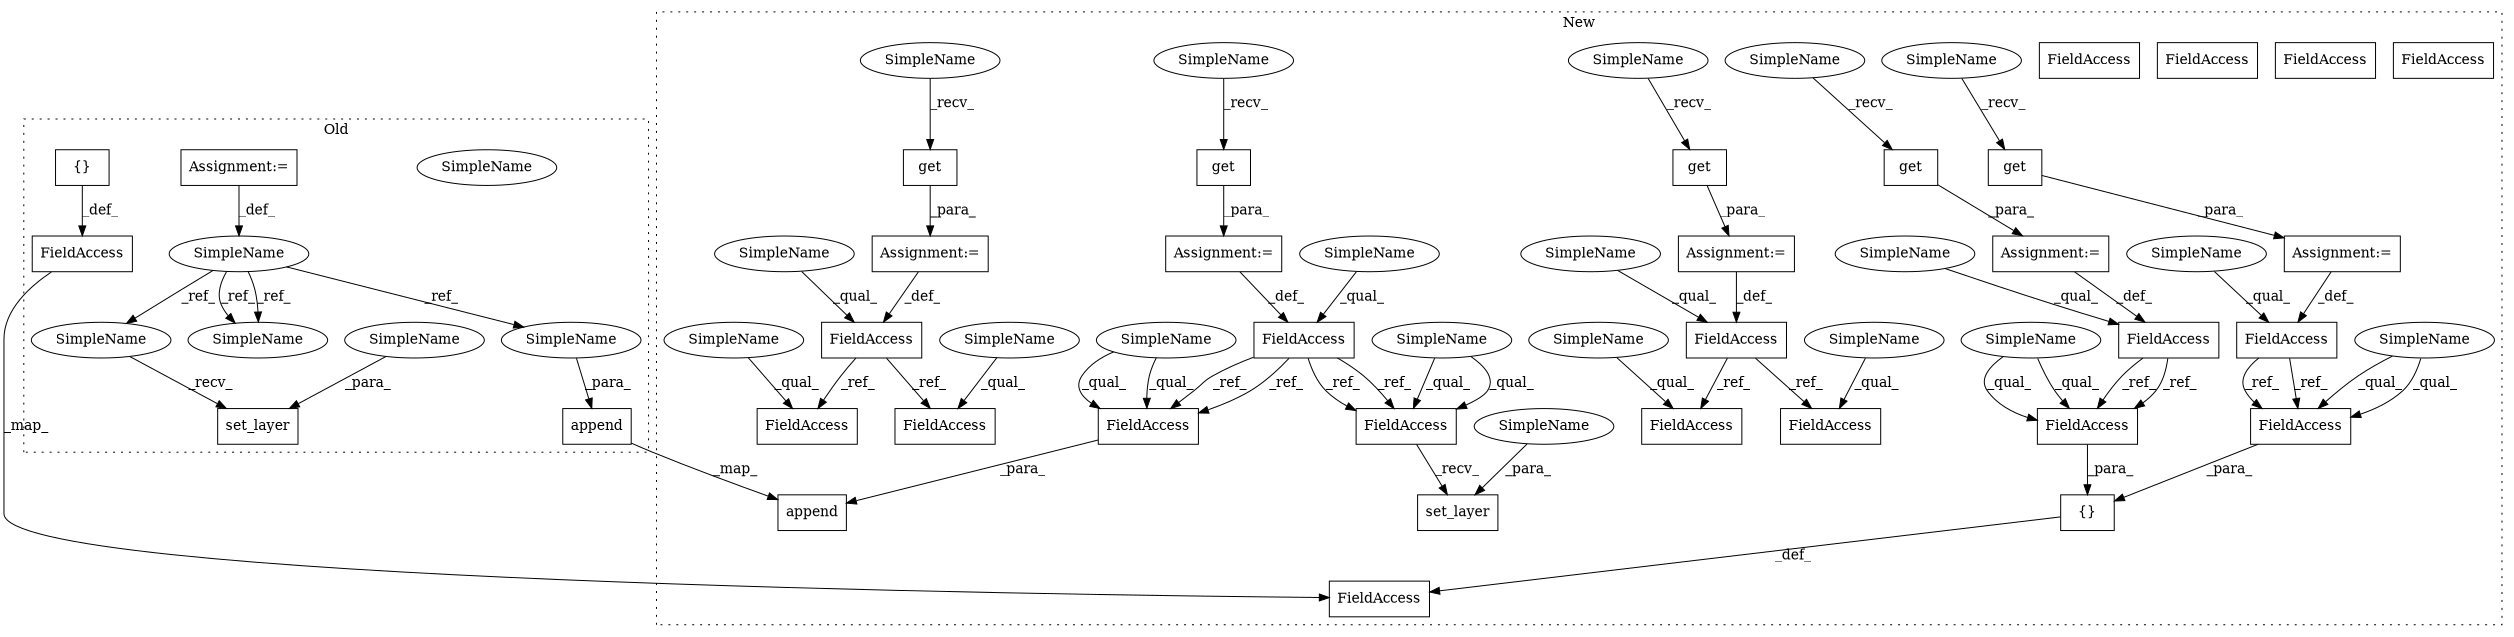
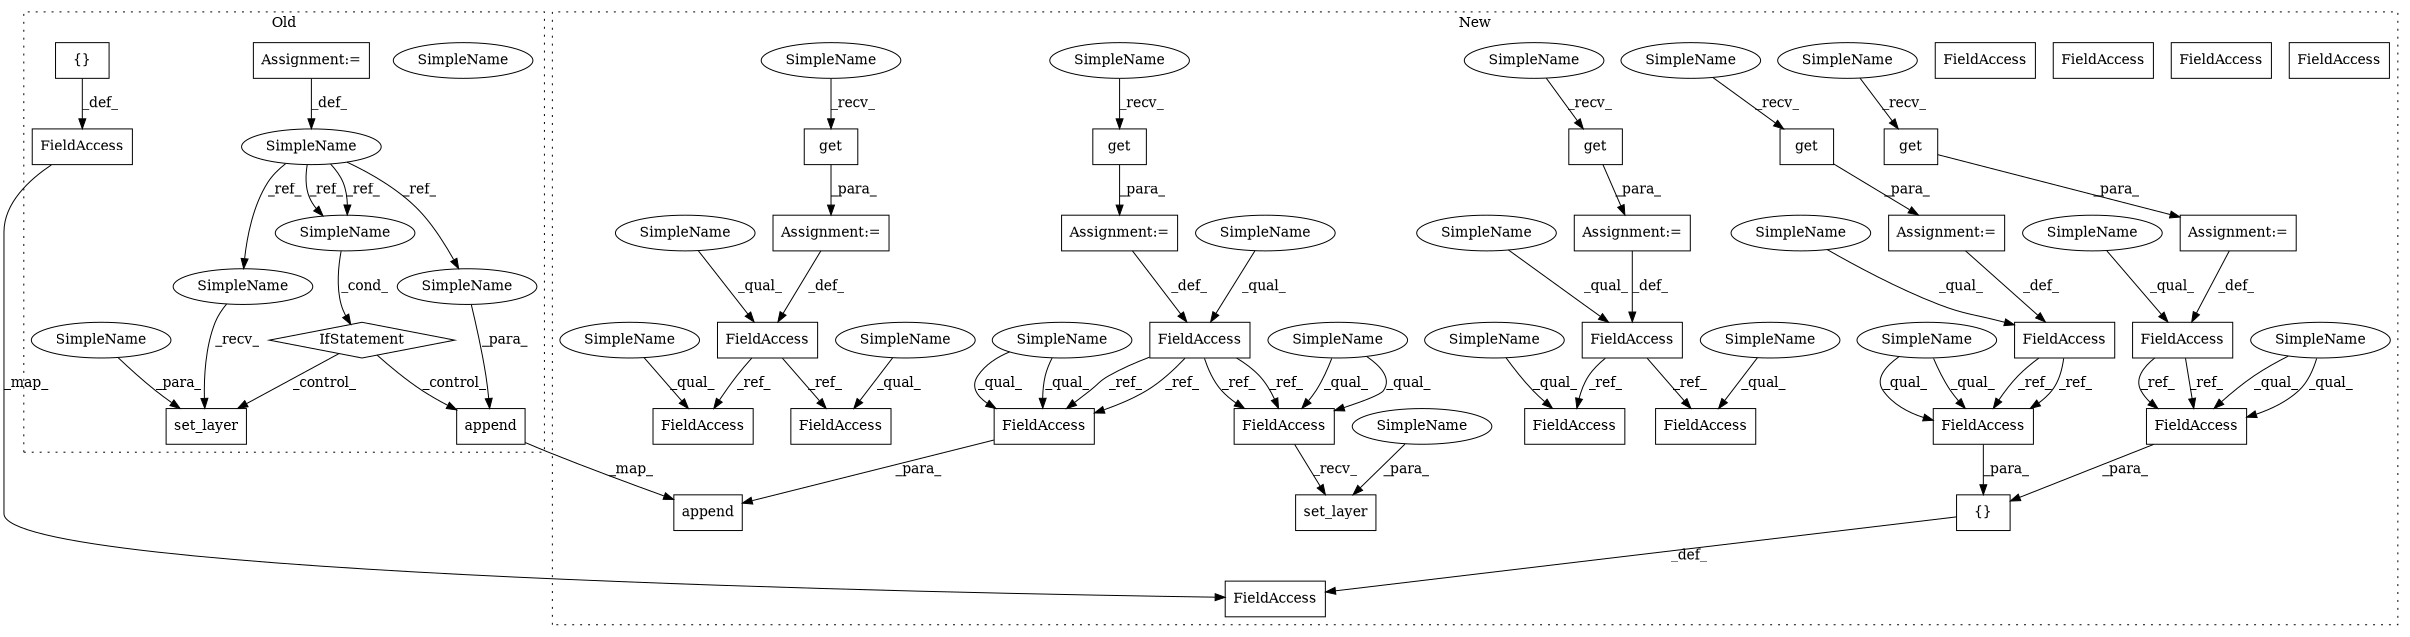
  digraph {
    node [a=42 l=4 s=10486 shape=box]
+   n1 [a=25 l="4,2" label=IfStatement s="10333,10357" shape=diamond]
    n2 [l=20 label=SimpleName s=10337 shape=ellipse]
    n3 [a=32 l="10,1" label=set_layer s="10388,10402"]
    n4 [l=20 label=SimpleName s=9629 shape=ellipse]
    n5 [a=32 l="7,1" label=append s="10429,10456"]
    n6 [a=22 l=16 label=FieldAccess s=10469]
    n7 [a=4 l="1,1" label="{}" s="10503,10529"]
    n8 [a=7 l=20 label="Assignment:=" s=9629]
    n9 [label=SimpleName s=10398 shape=ellipse]
    n10 [l=20 label=SimpleName s=10337 shape=ellipse]
    n11 [l=20 label=SimpleName s=10367 shape=ellipse]
    n12 [l=20 label=SimpleName s=10436 shape=ellipse]
    n13 [a=32 l="10,1" label=set_layer s="10512,10526"]
    n14 [a=22 l=25 label=FieldAccess s=10416]
    n15 [a=22 l=18 label=FieldAccess s=10268]
    n16 [a=22 l=25 label=FieldAccess]
    n17 [a=22 l=25 label=FieldAccess s=10558]
    n18 [a=22 l=18 label=FieldAccess s=10324]
    n19 [a=22 l=17 label=FieldAccess s=10590]
    n20 [a=22 l=18 label=FieldAccess s=10391]
    n21 [a=22 l=17 label=FieldAccess s=10731]
    n22 [a=32 l="4,1" label=get s="10620,10636"]
    n23 [a=7 l=1 label="Assignment:=" s=10607]
    n24 [a=32 l="4,1" label=get s="10455,10479"]
    n25 [a=32 l="4,1" label=get s="10300,10317"]
    n26 [a=7 l=1 label="Assignment:=" s=10441]
    n27 [a=32 l="7,1" label=append s="10551,10583"]
    n28 [a=7 l=1 label="Assignment:=" s=10286]
    n29 [a=22 l=16 label=FieldAccess s=10696]
    n30 [a=4 l="1,1" label="{}" s="10730,10766"]
    n31 [a=22 l=17 label=FieldAccess s=10749]
    n32 [a=22 l=18 label=FieldAccess s=10120]
    n33 [a=22 l=18 label=FieldAccess s=10176]
    n34 [a=22 l=18 label=FieldAccess s=10243]
    n35 [a=22 l=17 label=FieldAccess s=10643]
    n36 [a=32 l="4,1" label=get s="10673,10689"]
    n37 [a=7 l=1 label="Assignment:=" s=10660]
    n38 [a=32 l="4,1" label=get s="10152,10169"]
    n39 [a=7 l=1 label="Assignment:=" s=10138]
    n40 [l=12 label=SimpleName s=10139 shape=ellipse]
    n41 [l=12 label=SimpleName s=10442 shape=ellipse]
    n42 [l=12 label=SimpleName s=10287 shape=ellipse]
    n43 [a=22 l=25 label=FieldAccess s=10558]
    n44 [a=22 l=25 label=FieldAccess]
    n45 [a=22 l=17 label=FieldAccess s=10749]
    n46 [a=22 l=17 label=FieldAccess s=10731]
    n47 [l=11 label=SimpleName s=10661 shape=ellipse]
    n48 [l=11 label=SimpleName s=10608 shape=ellipse]
    n49 [label=SimpleName s=10643 shape=ellipse]
    n50 [label=SimpleName s=10558 shape=ellipse]
    n51 [label=SimpleName s=10749 shape=ellipse]
    n52 [label=SimpleName s=10243 shape=ellipse]
    n53 [label=SimpleName s=10731 shape=ellipse]
    n54 [label=SimpleName s=10324 shape=ellipse]
    n55 [label=SimpleName s=10522 shape=ellipse]
    n56 [label=SimpleName s=10590 shape=ellipse]
    n57 [label=SimpleName s=10391 shape=ellipse]
    n58 [label=SimpleName shape=ellipse]
    n59 [label=SimpleName s=10268 shape=ellipse]
    n60 [label=SimpleName s=10416 shape=ellipse]
    n61 [label=SimpleName s=10176 shape=ellipse]
    n62 [label=SimpleName s=10120 shape=ellipse]
    subgraph cluster_1 {
      label=Old
      style=dotted
+     n1
      n2
      n3
      n4
      n5
      n6
      n7
      n8
      n9
      n10
      n11
      n12
    }
    subgraph cluster_2 {
      label=New
      style=dotted
      n13
      n14
      n15
      n16
      n17
      n18
      n19
      n20
      n21
      n22
      n23
      n24
      n25
      n26
      n27
      n28
      n29
      n30
      n31
      n32
      n33
      n34
      n35
      n36
      n37
      n38
      n39
      n40
      n41
      n42
      n43
      n44
      n45
      n46
      n47
      n48
      n49
      n50
      n51
      n52
      n53
      n54
      n55
      n56
      n57
      n58
      n59
      n60
      n61
      n62
    }
+   n1 -> n3 [label=_control_]
+   n1 -> n5 [label=_control_]
    n4 -> n10 [label=_ref_]
    n4 -> n10 [label=_ref_]
    n4 -> n11 [label=_ref_]
    n4 -> n12 [label=_ref_]
    n5 -> n27 [label=_map_]
    n6 -> n29 [label=_map_]
    n7 -> n6 [label=_def_]
    n8 -> n4 [label=_def_]
    n9 -> n3 [label=_para_]
+   n10 -> n1 [label=_cond_]
    n11 -> n3 [label=_recv_]
    n12 -> n5 [label=_para_]
    n14 -> n43 [label=_ref_]
    n14 -> n43 [label=_ref_]
    n14 -> n44 [label=_ref_]
    n14 -> n44 [label=_ref_]
    n15 -> n18 [label=_ref_]
    n15 -> n20 [label=_ref_]
    n19 -> n46 [label=_ref_]
    n19 -> n46 [label=_ref_]
    n22 -> n23 [label=_para_]
    n23 -> n19 [label=_def_]
    n24 -> n26 [label=_para_]
    n25 -> n28 [label=_para_]
    n26 -> n14 [label=_def_]
    n28 -> n15 [label=_def_]
    n30 -> n29 [label=_def_]
    n32 -> n33 [label=_ref_]
    n32 -> n34 [label=_ref_]
    n35 -> n45 [label=_ref_]
    n35 -> n45 [label=_ref_]
    n36 -> n37 [label=_para_]
    n37 -> n35 [label=_def_]
    n38 -> n39 [label=_para_]
    n39 -> n32 [label=_def_]
    n40 -> n38 [label=_recv_]
    n41 -> n24 [label=_recv_]
    n42 -> n25 [label=_recv_]
    n43 -> n27 [label=_para_]
    n44 -> n13 [label=_recv_]
    n45 -> n30 [label=_para_]
    n46 -> n30 [label=_para_]
    n47 -> n36 [label=_recv_]
    n48 -> n22 [label=_recv_]
    n49 -> n35 [label=_qual_]
    n50 -> n43 [label=_qual_]
    n50 -> n43 [label=_qual_]
    n51 -> n45 [label=_qual_]
    n51 -> n45 [label=_qual_]
    n52 -> n34 [label=_qual_]
    n53 -> n46 [label=_qual_]
    n53 -> n46 [label=_qual_]
    n54 -> n18 [label=_qual_]
    n55 -> n13 [label=_para_]
    n56 -> n19 [label=_qual_]
    n57 -> n20 [label=_qual_]
    n58 -> n44 [label=_qual_]
    n58 -> n44 [label=_qual_]
    n59 -> n15 [label=_qual_]
    n60 -> n14 [label=_qual_]
    n61 -> n33 [label=_qual_]
    n62 -> n32 [label=_qual_]
  }
